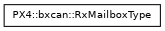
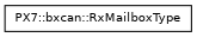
  digraph {
    rankdir=TB
-   n1 [color=black fillcolor=white fontname=Helvetica fontsize=10 height=0.2 label="PX4::bxcan::RxMailboxType" shape=record style=filled width=0.4]
+   n1 [color=black fillcolor=white fontname=Helvetica fontsize=10 height=0.2 label="PX7::bxcan::RxMailboxType" shape=record style=filled width=0.4]
  }
